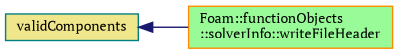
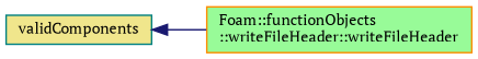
  digraph {
    rankdir=LR
    fontname="PT Serif"
    node [fontname="PT Serif" fontsize=10 shape=record style=filled]
    n1 [color=teal fillcolor=khaki fontcolor=black height=0.2 label=validComponents width=0.4]
-   n2 [color=darkorange height=0.2 label="Foam::functionObjects\l::solverInfo::writeFileHeader" width=0.4 fillcolor=palegreen]
+   n2 [color=darkorange height=0.2 label="Foam::functionObjects\l::writeFileHeader::writeFileHeader" width=0.4 fillcolor=palegreen]
    n1 -> n2 [color=midnightblue dir=back fontname="PT Serif" fontsize=10 labelfontname=Helvetica labelfontsize=10 style=solid]
  }
